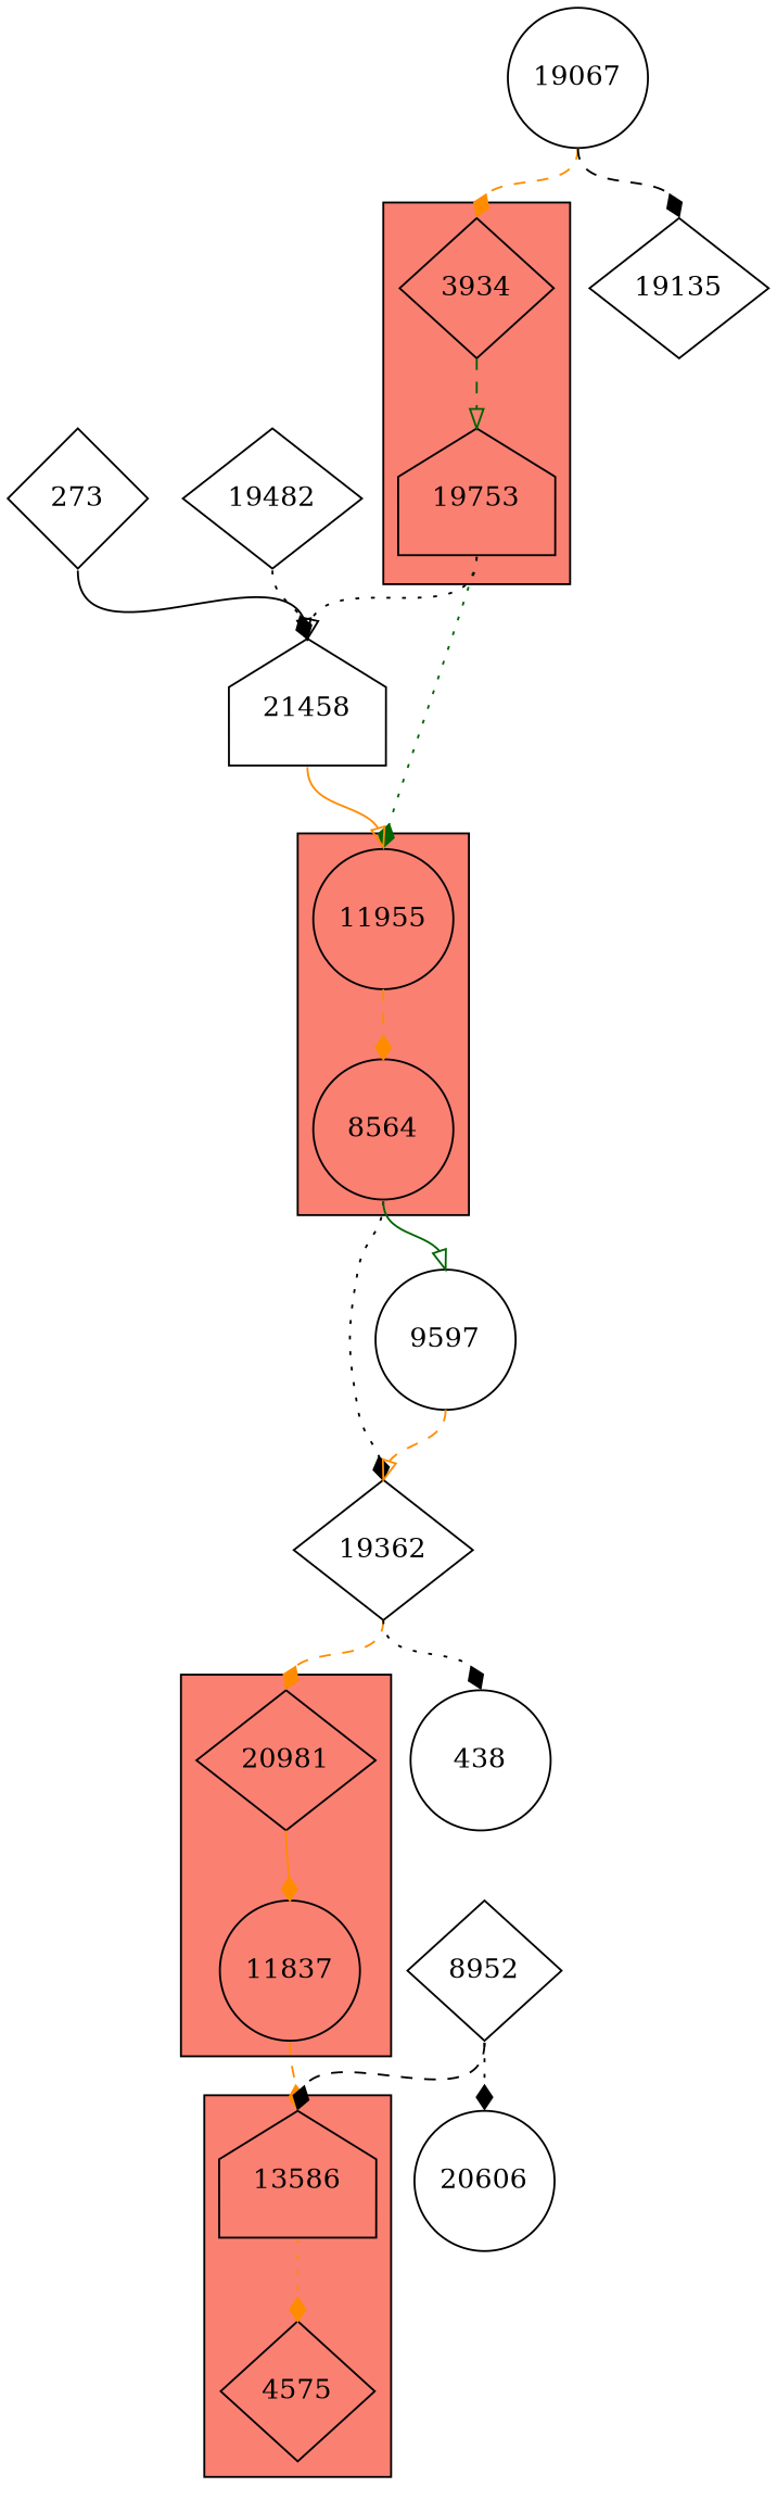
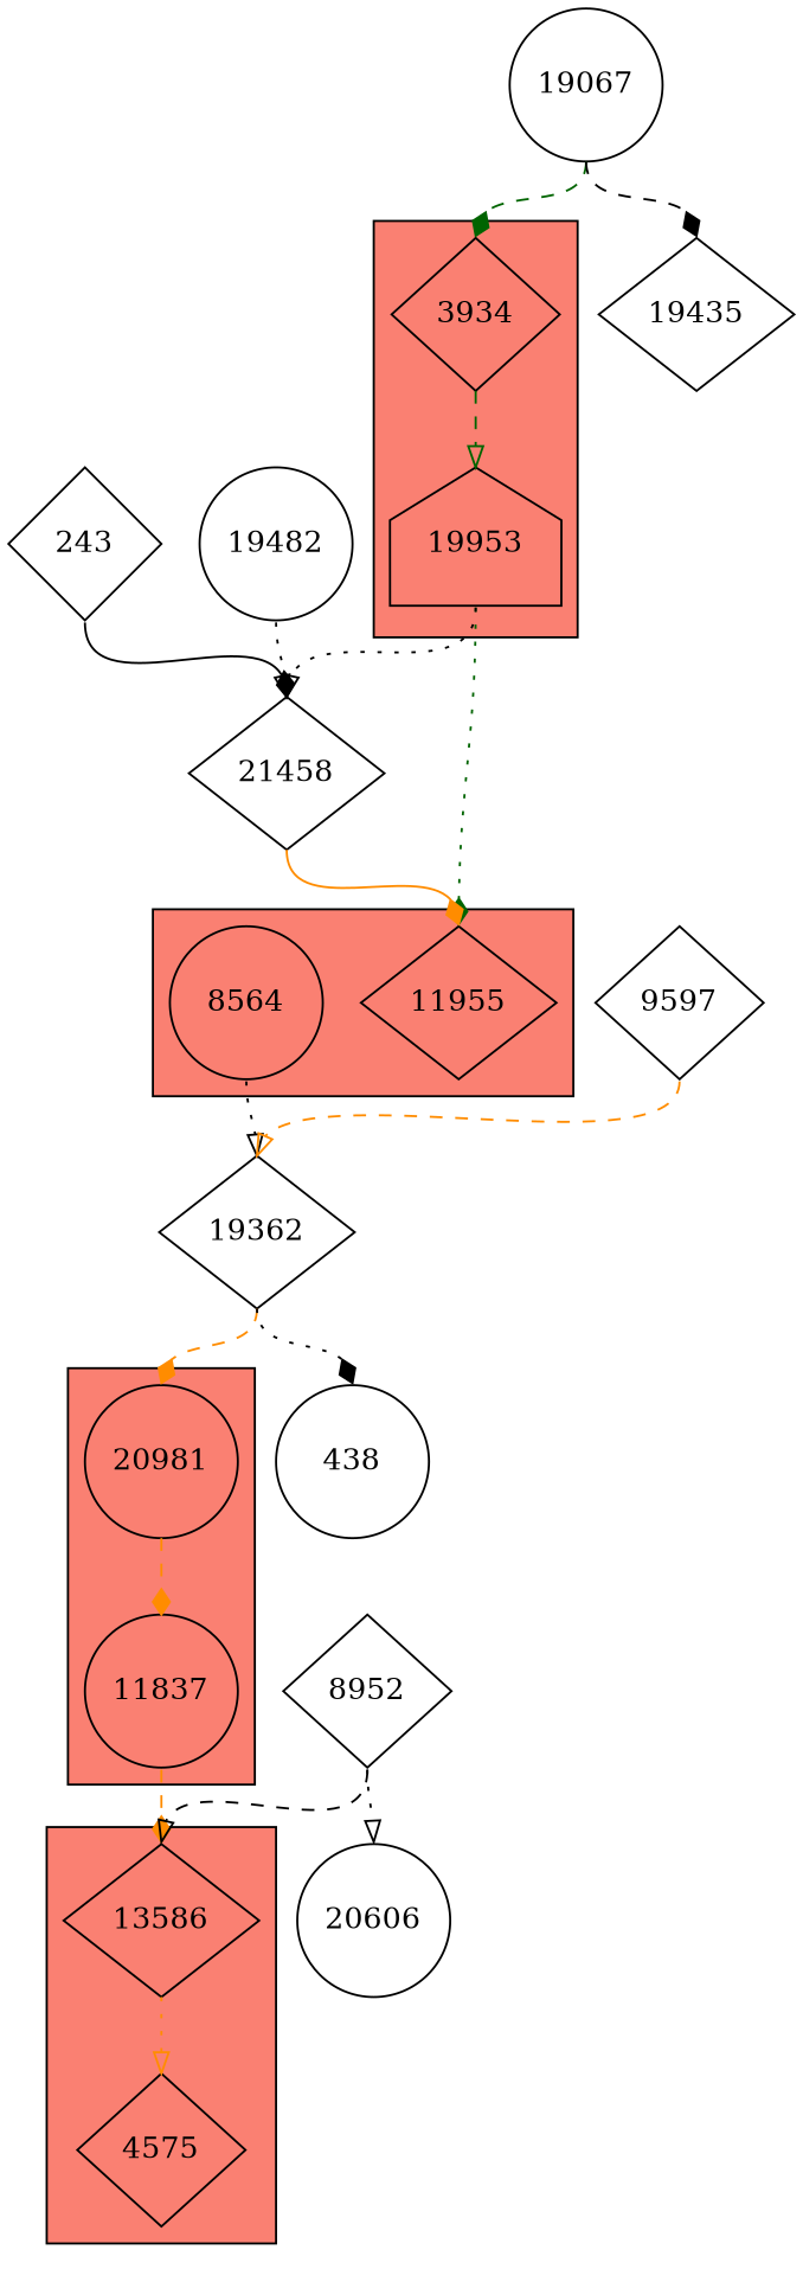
  digraph {
    node [shape=diamond]
    edge [arrowhead=diamond color=black headport=n style=dashed tailport=s]
-   13586 [height=1 shape=house width=1]
+   13586 [height=1 width=1]
    4575 [height=1 width=1]
-   20981 [height=1 width=1]
+   20981 [height=1 shape=circle width=1]
    n4 [height=1 label=11837 shape=circle width=1]
-   11955 [height=1 shape=circle width=1]
+   11955 [height=1 width=1]
    8564 [height=1 shape=circle width=1]
    3934 [height=1 width=1]
-   19953 [height=1 shape=house width=1 label=19753]
+   19953 [height=1 shape=house width=1]
    19362 [height=1 width=1]
-   9597 [height=1 shape=circle width=1]
-   21458 [height=1 shape=house width=1]
+   9597 [height=1 width=1]
+   21458 [height=1 width=1]
    438 [height=1 shape=circle width=1]
    8952 [height=1 width=1]
    20606 [height=1 shape=circle width=1]
-   273 [height=1 width=1]
-   19482 [height=1 width=1]
+   273 [height=1 width=1 label=243]
+   19482 [height=1 shape=circle width=1]
    19067 [height=1 shape=circle width=1]
-   19135 [height=1 width=1]
+   19135 [height=1 width=1 label=19435]
    subgraph cluster_1 {
      fillcolor=salmon
      style=filled
      13586
      4575
    }
    subgraph cluster_2 {
      fillcolor=salmon
      style=filled
      20981
      n4
    }
    subgraph cluster_3 {
      fillcolor=salmon
      style=filled
      11955
      8564
    }
    subgraph cluster_4 {
      fillcolor=salmon
      style=filled
      3934
      19953
    }
-   13586 -> 4575 [color=darkorange style=dotted]
-   20981 -> n4 [color=darkorange style=solid]
+   13586 -> 4575 [arrowhead=onormal color=darkorange style=dotted]
+   20981 -> n4 [color=darkorange]
    n4 -> 13586 [color=darkorange]
-   11955 -> 8564 [color=darkorange]
-   8564 -> 19362 [style=dotted]
-   8564 -> 9597 [arrowhead=onormal color=darkgreen style=solid]
+   8564 -> 19362 [arrowhead=onormal style=dotted]
    3934 -> 19953 [arrowhead=onormal color=darkgreen]
    19953 -> 11955 [color=darkgreen style=dotted]
    19953 -> 21458 [arrowhead=onormal style=dotted]
    19362 -> 20981 [color=darkorange]
    19362 -> 438 [style=dotted]
    9597 -> 19362 [arrowhead=onormal color=darkorange]
-   21458 -> 11955 [arrowhead=onormal color=darkorange style=solid]
-   8952 -> 13586
-   8952 -> 20606 [style=dotted]
+   21458 -> 11955 [color=darkorange style=solid]
+   8952 -> 13586 [arrowhead=onormal]
+   8952 -> 20606 [arrowhead=onormal style=dotted]
    273 -> 21458 [arrowhead=onormal style=solid]
    19482 -> 21458 [style=dotted]
-   19067 -> 3934 [color=darkorange]
+   19067 -> 3934 [color=darkgreen]
    19067 -> 19135
  }
